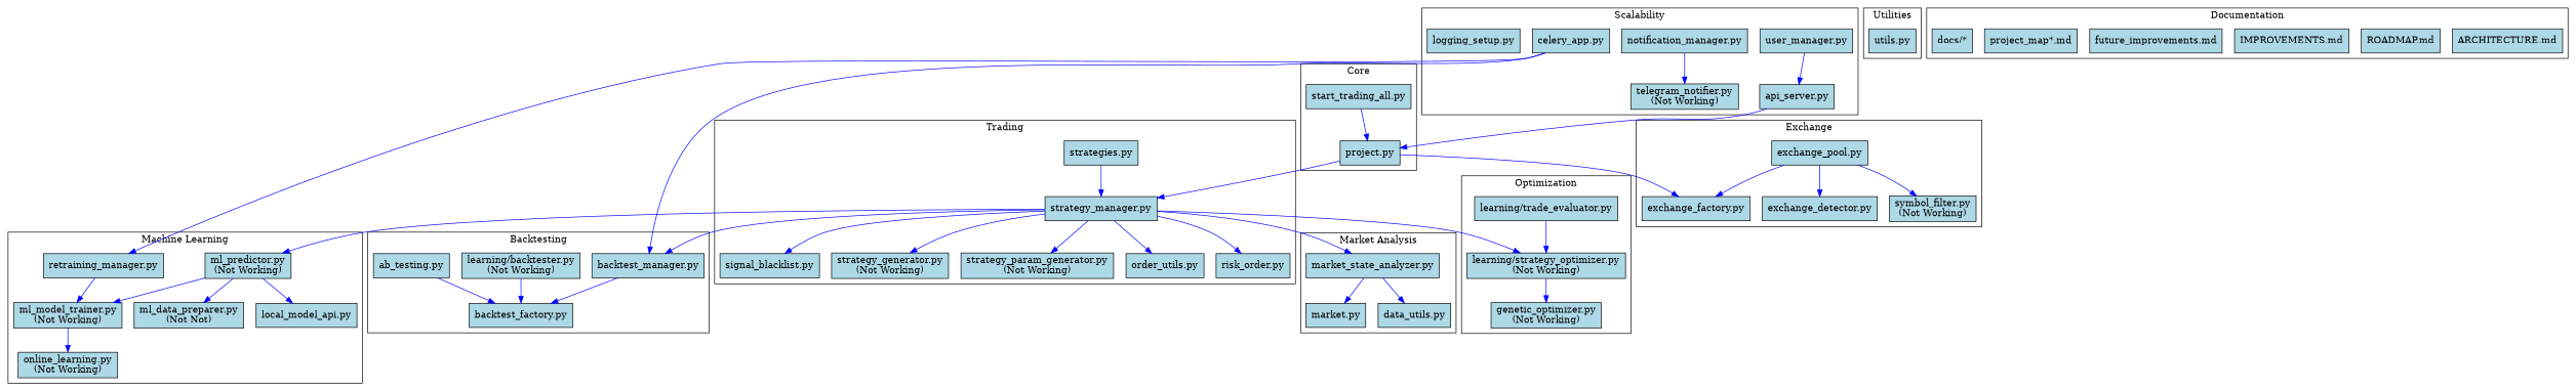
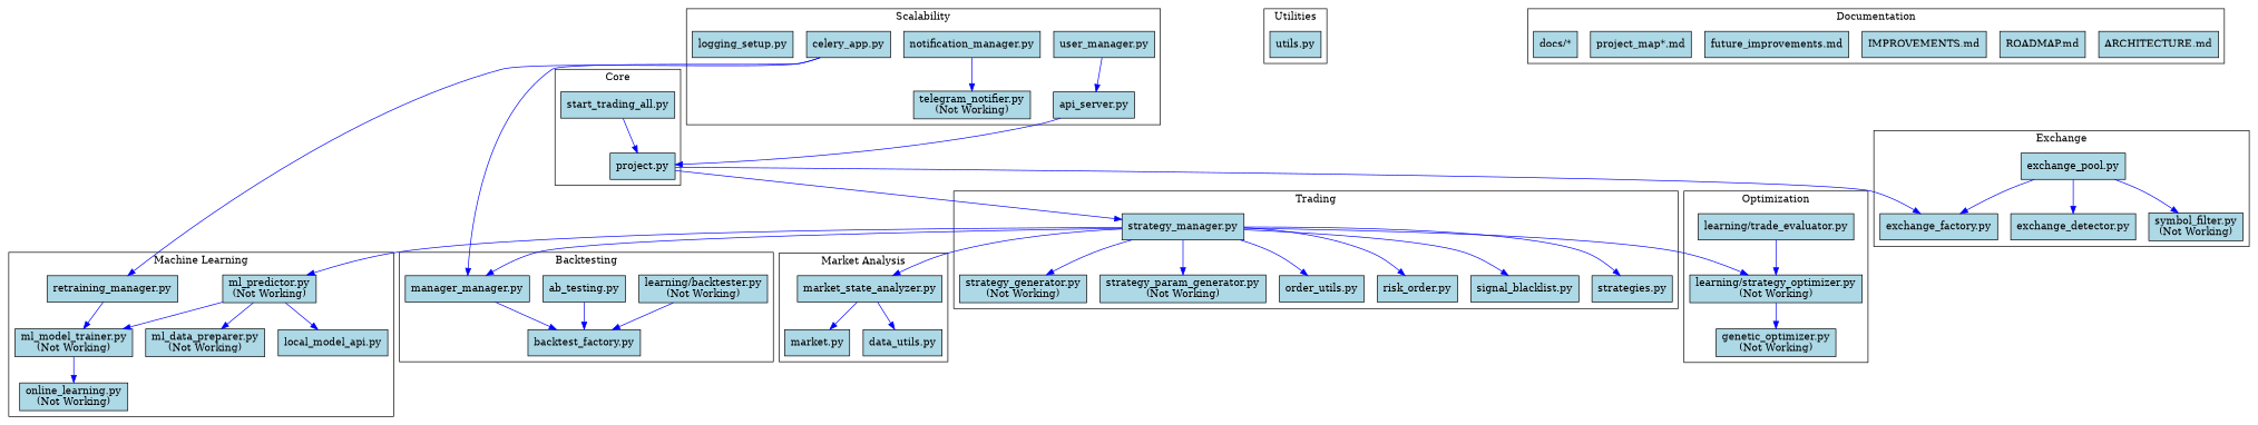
  digraph {
    rankdir=TB
    node [fillcolor=lightblue shape=box style=filled]
    edge [color=blue]
    n1 [label="project.py"]
    n2 [label="start_trading_all.py"]
    n3 [label="strategy_manager.py"]
    n4 [label="strategies.py"]
    n5 [label="strategy_generator.py\n(Not Working)"]
    n6 [label="strategy_param_generator.py\n(Not Working)"]
    n7 [label="order_utils.py"]
    n8 [label="risk_order.py"]
    n9 [label="signal_blacklist.py"]
    n10 [label="exchange_factory.py"]
    n11 [label="exchange_detector.py"]
    n12 [label="exchange_pool.py"]
    n13 [label="symbol_filter.py\n(Not Working)"]
    n14 [label="market_state_analyzer.py"]
    n15 [label="market.py"]
    n16 [label="data_utils.py"]
    n17 [label="ml_predictor.py\n(Not Working)"]
-   n18 [label="ml_data_preparer.py\n(Not Not)"]
+   n18 [label="ml_data_preparer.py\n(Not Working)"]
    n19 [label="ml_model_trainer.py\n(Not Working)"]
    n20 [label="online_learning.py\n(Not Working)"]
    n21 [label="retraining_manager.py"]
    n22 [label="local_model_api.py"]
    n23 [label="learning/strategy_optimizer.py\n(Not Working)"]
    n24 [label="genetic_optimizer.py\n(Not Working)"]
    n25 [label="learning/trade_evaluator.py"]
-   n26 [label="backtest_manager.py"]
+   n26 [label="manager_manager.py"]
    n27 [label="backtest_factory.py"]
    n28 [label="learning/backtester.py\n(Not Working)"]
    n29 [label="ab_testing.py"]
    n30 [label="celery_app.py"]
    n31 [label="api_server.py"]
    n32 [label="user_manager.py"]
    n33 [label="notification_manager.py"]
    n34 [label="telegram_notifier.py\n(Not Working)"]
    n35 [label="logging_setup.py"]
    n36 [label="utils.py"]
    n37 [label="ARCHITECTURE.md"]
    n38 [label="ROADMAP.md"]
    n39 [label="IMPROVEMENTS.md"]
    n40 [label="future_improvements.md"]
    n41 [label="project_map*.md"]
    n42 [label="docs/*"]
    subgraph cluster_1 {
      fillcolor=lightgreen
      label=Core
      n1
      n2
    }
    subgraph cluster_2 {
      fillcolor=lightyellow
      label=Trading
      n3
      n4
      n5
      n6
      n7
      n8
      n9
    }
    subgraph cluster_3 {
      fillcolor=lightcoral
      label=Exchange
      n10
      n11
      n12
      n13
    }
    subgraph cluster_4 {
      fillcolor=lightpink
      label="Market Analysis"
      n14
      n15
      n16
    }
    subgraph cluster_5 {
      fillcolor=lightcyan
      label="Machine Learning"
      n17
      n18
      n19
      n20
      n21
      n22
    }
    subgraph cluster_6 {
      fillcolor=lightgoldenrodyellow
      label=Optimization
      n23
      n24
      n25
    }
    subgraph cluster_7 {
      fillcolor=lightgray
      label=Backtesting
      n26
      n27
      n28
      n29
    }
    subgraph cluster_8 {
      fillcolor=lightseagreen
      label=Scalability
      n30
      n31
      n32
      n33
      n34
      n35
    }
    subgraph cluster_9 {
      fillcolor=lightsalmon
      label=Utilities
      n36
    }
    subgraph cluster_10 {
      fillcolor=lavender
      label=Documentation
      n37
      n38
      n39
      n40
      n41
      n42
    }
    n1 -> n3
    n1 -> n10
    n2 -> n1
-   n4 -> n3
+   n3 -> n4
    n3 -> n5
    n3 -> n6
    n3 -> n7
    n3 -> n8
    n3 -> n9
    n3 -> n14
    n3 -> n17
    n3 -> n23
    n3 -> n26
    n12 -> n10
    n12 -> n11
    n12 -> n13
    n14 -> n15
    n14 -> n16
    n17 -> n18
    n17 -> n19
    n17 -> n22
    n19 -> n20
    n21 -> n19
    n23 -> n24
    n25 -> n23
    n26 -> n27
    n28 -> n27
    n29 -> n27
    n30 -> n21
    n30 -> n26
    n31 -> n1
    n32 -> n31
    n33 -> n34
  }
